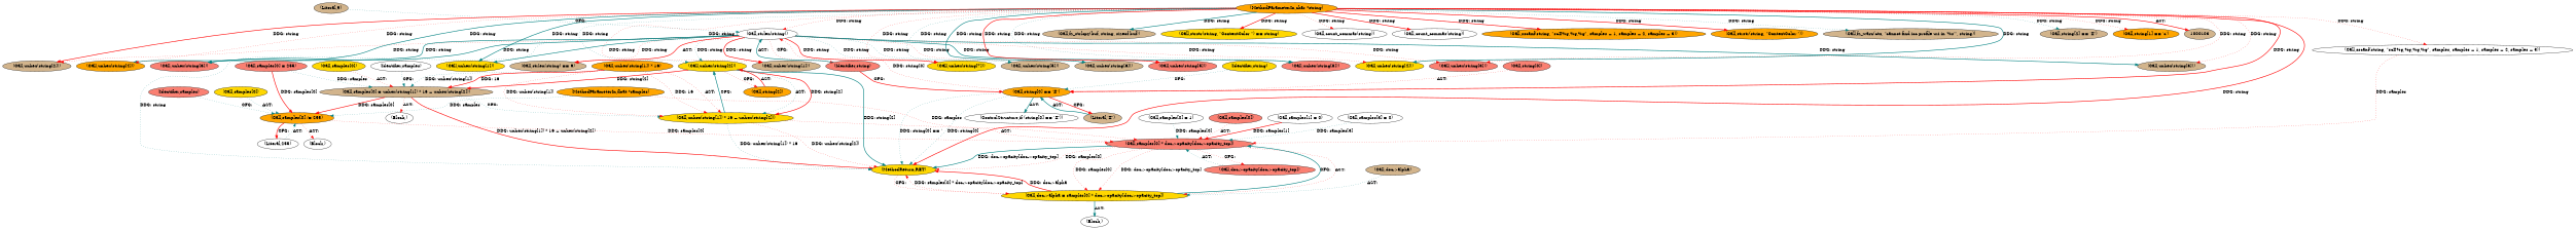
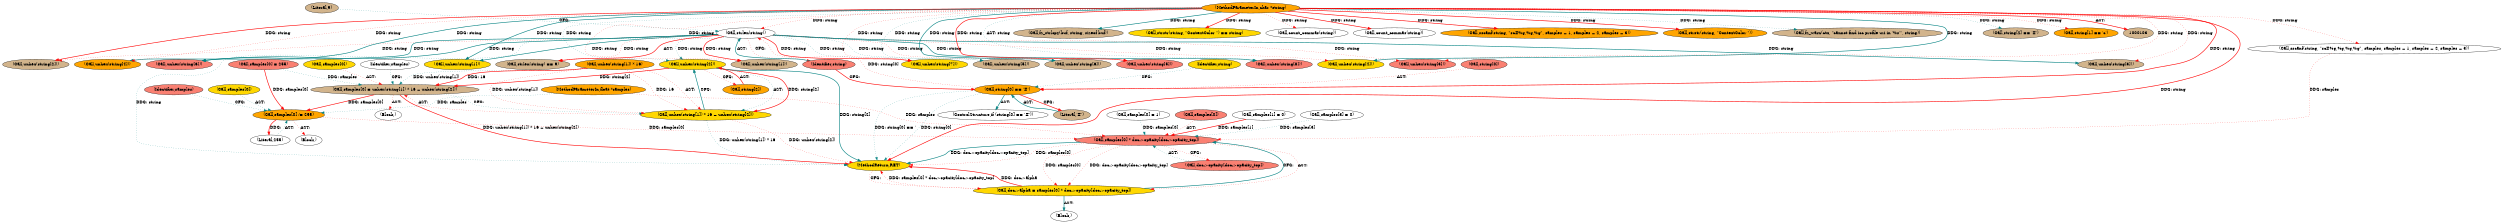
  digraph {
    node [fillcolor=tan style=filled]
    edge [color=red style=dotted]
    n1 [fillcolor=gold label="(Call,unhex(string[2]))"]
    n2 [label="(Call,samples[0] = unhex(string[1]) * 16 + unhex(string[2]))"]
    n3 [fillcolor=gold label="(Call,unhex(string[1]) * 16 + unhex(string[2]))"]
    n4 [fillcolor=gold label="(MethodReturn,RET)"]
    n5 [fillcolor=orange label="(Call,string[2])"]
    n6 [fillcolor=orange label="(Call,samples[0] /= 255)"]
    n7 [fillcolor=white label="(Block,)"]
    n8 [fillcolor=gold label="(Call,doc->alpha = samples[0] * doc->opacity[doc->opacity_top])"]
    n9 [fillcolor=white label="(Call,strlen(string))"]
    n10 [fillcolor=gold label="(Call,unhex(string[1]))"]
    n11 [fillcolor=salmon label="(Call,unhex(string[6]))"]
    n12 [fillcolor=salmon label="(Identifier,string)"]
    n13 [label="(Call,unhex(string[2]))"]
    n14 [fillcolor=gold label="(Call,unhex(string[4]))"]
    n15 [fillcolor=salmon label="(Call,unhex(string[3]))"]
    n16 [label="(Call,unhex(string[3]))"]
    n17 [fillcolor=gold label="(Call,unhex(string[7]))"]
    n18 [label="(Call,unhex(string[1]))"]
    n19 [fillcolor=salmon label="(Call,unhex(string[8]))"]
    n20 [label="(Call,strlen(string) == 9)"]
    n21 [label="(Call,unhex(string[6]))"]
    n22 [label="(Call,unhex(string[5]))"]
    n23 [fillcolor=salmon label="(Call,unhex(string[5]))"]
    n24 [fillcolor=orange label="(Call,unhex(string[4]))"]
    n25 [fillcolor=orange label="(Call,string[0] == '#')"]
    n26 [label="(Literal,'#')"]
    n27 [fillcolor=white label="(ControlStructure,if (string[0] == '#'))"]
    n28 [fillcolor=orange label="(MethodParameterIn,char *string)"]
    n29 [label="(Call,fz_strlcpy(buf, string, sizeof buf))"]
    n30 [fillcolor=gold label="(Call,strstr(string, \"ContextColor \") == string)"]
    n31 [fillcolor=white label="(Call,count_commas(string))"]
    n32 [fillcolor=white label="(Call,count_commas(string))"]
    n33 [fillcolor=orange label="(Call,sscanf(string, \"sc#%g,%g,%g\", samples + 1, samples + 2, samples + 3))"]
    n34 [fillcolor=orange label="(Call,strstr(string, \"ContextColor \"))"]
    n35 [label="(Call,fz_warn(ctx, \"cannot find icc profile uri in '%s'\", string))"]
    n36 [fillcolor=white label="(Call,sscanf(string, \"sc#%g,%g,%g,%g\", samples, samples + 1, samples + 2, samples + 3))"]
    n37 [label="(Call,string[2] == '#')"]
    n38 [fillcolor=orange label="(Call,string[1] == 'c')"]
    1000103
    n40 [fillcolor=salmon label="(Call,samples[0] * doc->opacity[doc->opacity_top])"]
    n41 [fillcolor=white label="(Block,)"]
    n42 [fillcolor=white label="(Literal,255)"]
    n43 [fillcolor=salmon label="(Call,doc->opacity[doc->opacity_top])"]
    n44 [fillcolor=white label="(Block,)"]
    n45 [fillcolor=white label="(Call,samples[0] = 1)"]
    n46 [fillcolor=salmon label="(Call,samples[0] = 255)"]
    n47 [fillcolor=salmon label="(Call,samples[0])"]
    n48 [fillcolor=gold label="(Identifier,string)"]
    n49 [fillcolor=white label="(Identifier,samples)"]
    n50 [fillcolor=white label="(Call,samples[1] = 0)"]
    n51 [fillcolor=white label="(Call,samples[3] = 0)"]
    n52 [fillcolor=salmon label="(Identifier,samples)"]
    n53 [fillcolor=orange label="(Call,unhex(string[1]) * 16)"]
    n54 [fillcolor=gold label="(Call,samples[0])"]
    n55 [fillcolor=gold label="(Call,samples[0])"]
    n56 [fillcolor=orange label="(MethodParameterIn,float *samples)"]
    n57 [label="(Literal,9)"]
    n58 [fillcolor=salmon label="(Call,string[0])"]
-   n59 [label="(Call,doc->alpha)"]
    n1 -> n2 [label="DDG: string[2]" style=bold]
    n1 -> n3 [color=teal label="AST: "]
    n1 -> n3 [label="DDG: string[2]" style=bold]
    n1 -> n4 [color=teal label="DDG: string[2]" style=bold]
    n1 -> n5 [label="CFG: "]
    n2 -> n3 [color=teal label="CFG: "]
    n2 -> n4 [label="DDG: unhex(string[1]) * 16 + unhex(string[2])" style=bold]
    n2 -> n6 [label="DDG: samples[0]" style=bold]
    n2 -> n7 [label="AST: "]
    n3 -> n1 [color=teal label="CFG: " style=bold]
-   n3 -> n40 [label="AST: "]
+   n3 -> n2 [label="AST: "]
    n3 -> n4 [color=teal label="DDG: unhex(string[1]) * 16"]
    n3 -> n4 [label="DDG: unhex(string[2])"]
    n4 -> n8 [label="CFG: "]
    n5 -> n1 [label="AST: " style=bold]
    n6 -> n40 [label="DDG: samples[0]"]
    n6 -> n41 [label="AST: "]
-   n6 -> n42 [label="CFG: " style=bold]
+   n6 -> n42 [label="DDG: " style=bold]
    n8 -> n4 [label="DDG: samples[0] * doc->opacity[doc->opacity_top]"]
    n8 -> n4 [label="DDG: doc->alpha" style=bold]
    n8 -> n40 [color=teal label="CFG: " style=bold]
    n8 -> n44 [color=teal label="AST: " style=bold]
    n9 -> n1 [color=teal label="DDG: string"]
    n9 -> n4 [color=teal label="DDG: string"]
    n9 -> n10 [color=teal label="DDG: string" style=bold]
    n9 -> n11 [color=teal label="DDG: string" style=bold]
    n9 -> n12 [label="CFG: "]
    n9 -> n13 [label="DDG: string"]
    n9 -> n14 [label="DDG: string"]
    n9 -> n15 [label="DDG: string"]
    n9 -> n16 [color=teal label="DDG: string" style=bold]
    n9 -> n17 [label="DDG: string" style=bold]
    n9 -> n18 [label="DDG: string" style=bold]
    n9 -> n19 [color=teal label="DDG: string" style=bold]
    n9 -> n20 [label="AST: " style=bold]
    n9 -> n20 [label="DDG: string"]
    n9 -> n21 [color=teal label="DDG: string"]
    n9 -> n22 [color=teal label="DDG: string"]
    n9 -> n23 [label="DDG: string"]
    n9 -> n24 [color=teal label="DDG: string" style=bold]
    n12 -> n9 [color=teal label="AST: " style=bold]
    n12 -> n25 [label="CFG: " style=bold]
    n25 -> n4 [color=teal label="DDG: string[0] == '"]
    n25 -> n4 [color=teal label="DDG: string[0]"]
    n25 -> n9 [label="DDG: string[0]"]
    n25 -> n26 [label="CFG: " style=bold]
    n25 -> n27 [color=teal label="AST: " style=bold]
    n26 -> n25 [color=teal label="AST: " style=bold]
    n28 -> n1 [color=teal label="DDG: string"]
    n28 -> n4 [label="DDG: string" style=bold]
    n28 -> n9 [label="DDG: string"]
    n28 -> n10 [color=teal label="DDG: string" style=bold]
    n28 -> n11 [color=teal label="DDG: string" style=bold]
    n28 -> n13 [label="DDG: string" style=bold]
    n28 -> n14 [color=teal label="DDG: string" style=bold]
    n28 -> n15 [label="DDG: string"]
    n28 -> n16 [label="DDG: string"]
    n28 -> n17 [label="DDG: string"]
    n28 -> n18 [label="DDG: string"]
-   n28 -> n19 [color=teal label="DDG: string"]
+   n28 -> n19 [color=teal label="AST: string"]
    n28 -> n21 [color=teal label="DDG: string" style=bold]
    n28 -> n22 [color=teal label="DDG: string"]
    n28 -> n23 [label="DDG: string" style=bold]
    n28 -> n24 [label="DDG: string"]
    n28 -> n25 [label="DDG: string" style=bold]
    n28 -> n29 [color=teal label="DDG: string" style=bold]
    n28 -> n30 [label="DDG: string" style=bold]
    n28 -> n31 [label="DDG: string"]
    n28 -> n32 [label="DDG: string" style=bold]
    n28 -> n33 [label="DDG: string" style=bold]
    n28 -> n34 [label="DDG: string" style=bold]
    n28 -> n35 [color=teal label="DDG: string"]
    n28 -> n36 [label="DDG: string"]
    n28 -> n37 [color=teal label="DDG: string"]
    n28 -> n38 [label="DDG: string"]
    n28 -> 1000103 [label="AST: " style=bold]
    n36 -> n40 [label="DDG: samples"]
    n40 -> n4 [color=teal label="DDG: doc->opacity[doc->opacity_top]" style=bold]
    n40 -> n4 [label="DDG: samples[0]"]
    n40 -> n8 [label="AST: "]
    n40 -> n8 [label="DDG: samples[0]"]
    n40 -> n8 [label="DDG: doc->opacity[doc->opacity_top]"]
    n40 -> n43 [label="CFG: "]
    n42 -> n6 [color=teal label="AST: "]
    n43 -> n40 [color=teal label="AST: "]
    n45 -> n40 [color=teal label="DDG: samples[0]"]
    n46 -> n2 [color=teal label="DDG: samples"]
    n46 -> n6 [label="DDG: samples[0]" style=bold]
    n47 -> n40 [label="AST: "]
    n48 -> n25 [color=teal label="CFG: "]
    n49 -> n2 [color=teal label="CFG: "]
    n50 -> n40 [label="DDG: samples[1]" style=bold]
    n51 -> n40 [color=teal label="DDG: samples[3]"]
    n52 -> n6 [color=teal label="CFG: "]
    n53 -> n2 [color=teal label="DDG: unhex(string[1])"]
    n53 -> n2 [label="DDG: 16" style=bold]
    n53 -> n3 [label="AST: "]
    n53 -> n3 [label="DDG: unhex(string[1])"]
    n53 -> n3 [label="DDG: 16"]
    n54 -> n6 [color=teal label="AST: "]
    n55 -> n2 [label="AST: "]
    n56 -> n6 [color=teal label="DDG: samples"]
    n56 -> n40 [label="DDG: samples"]
    n57 -> n9 [color=teal label="CFG: "]
    n58 -> n25 [label="AST: "]
-   n59 -> n8 [color=teal label="AST: "]
  }
